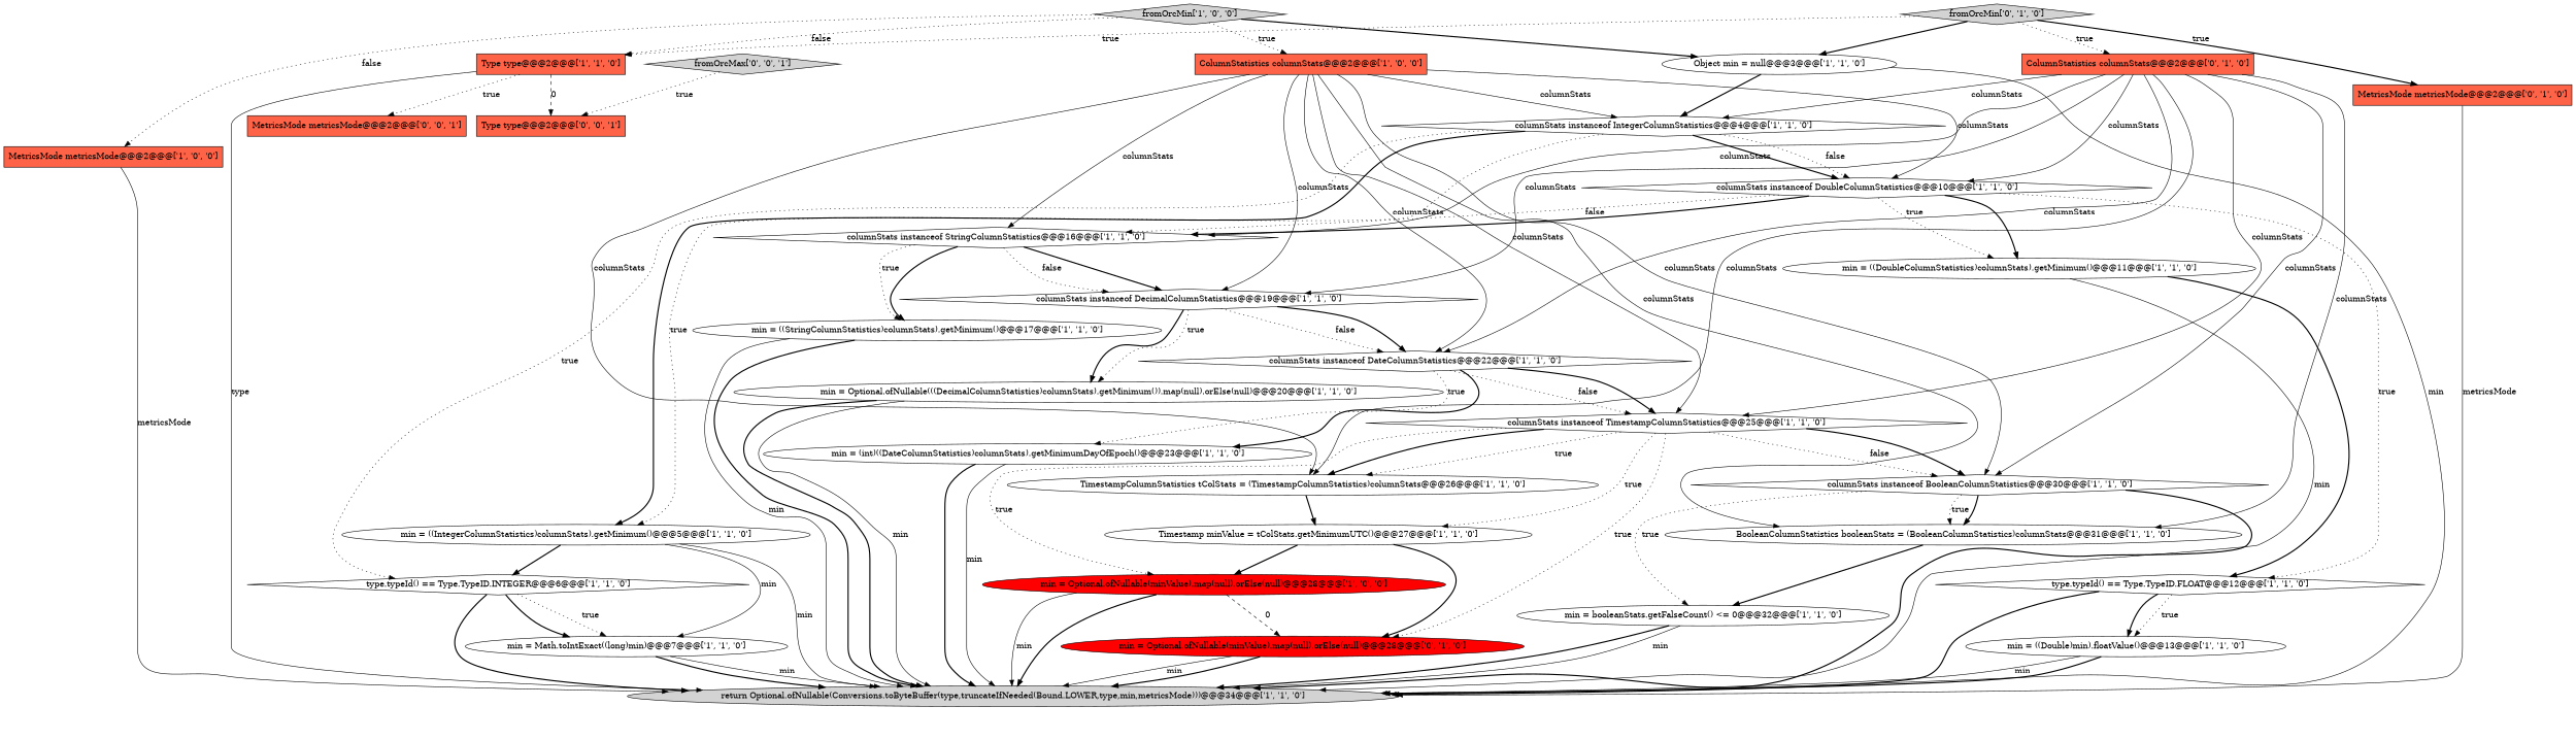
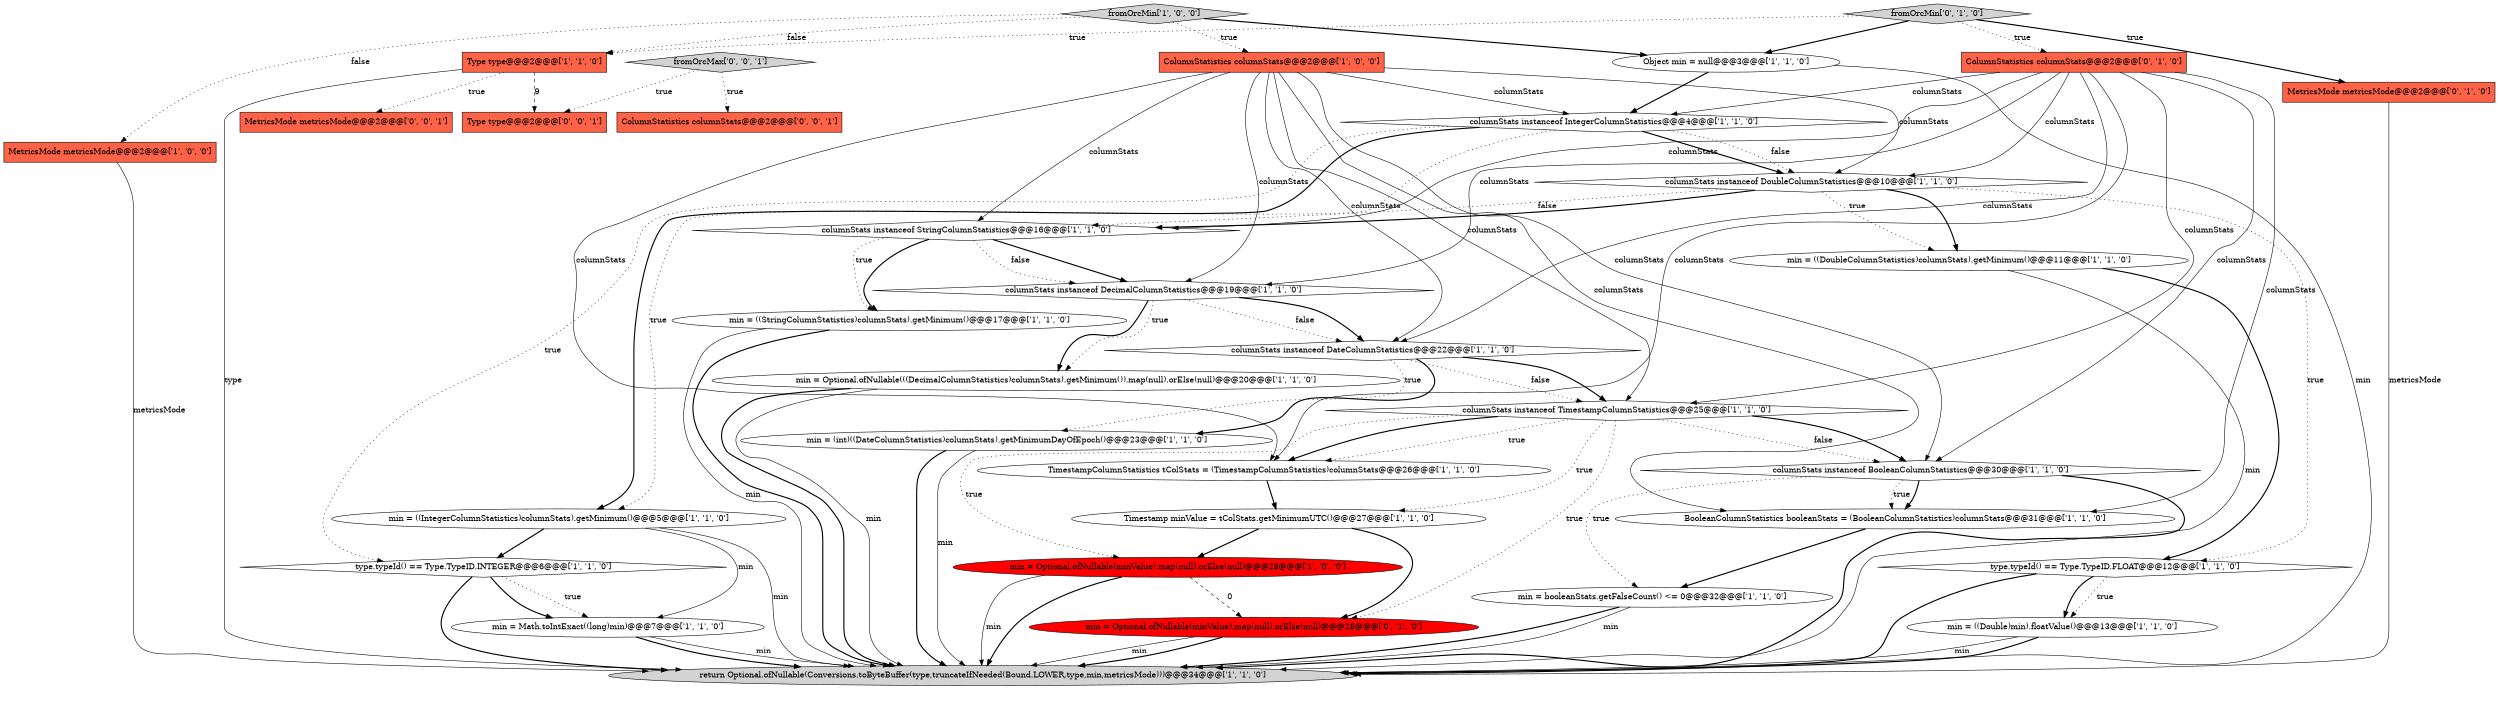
  digraph {
    node [fillcolor=white shape=ellipse style=filled]
    edge [style=bold]
    n1 [label="min = Optional.ofNullable(((DecimalColumnStatistics)columnStats).getMinimum()).map(null).orElse(null)@@@20@@@['1', '1', '0']"]
    n2 [fillcolor=lightgray label="return Optional.ofNullable(Conversions.toByteBuffer(type,truncateIfNeeded(Bound.LOWER,type,min,metricsMode)))@@@34@@@['1', '1', '0']"]
    n3 [fillcolor=tomato label="MetricsMode metricsMode@@@2@@@['0', '0', '1']" shape=box]
    n4 [fillcolor=tomato label="ColumnStatistics columnStats@@@2@@@['1', '0', '0']" shape=box]
    n5 [label="columnStats instanceof DateColumnStatistics@@@22@@@['1', '1', '0']" shape=diamond]
    n6 [label="columnStats instanceof TimestampColumnStatistics@@@25@@@['1', '1', '0']" shape=diamond]
    n7 [label="columnStats instanceof DecimalColumnStatistics@@@19@@@['1', '1', '0']" shape=diamond]
    n8 [label="BooleanColumnStatistics booleanStats = (BooleanColumnStatistics)columnStats@@@31@@@['1', '1', '0']"]
    n9 [label="columnStats instanceof IntegerColumnStatistics@@@4@@@['1', '1', '0']" shape=diamond]
    n10 [label="columnStats instanceof BooleanColumnStatistics@@@30@@@['1', '1', '0']" shape=diamond]
    n11 [label="columnStats instanceof StringColumnStatistics@@@16@@@['1', '1', '0']" shape=diamond]
    n12 [label="TimestampColumnStatistics tColStats = (TimestampColumnStatistics)columnStats@@@26@@@['1', '1', '0']"]
    n13 [label="columnStats instanceof DoubleColumnStatistics@@@10@@@['1', '1', '0']" shape=diamond]
    n14 [label="min = (int)((DateColumnStatistics)columnStats).getMinimumDayOfEpoch()@@@23@@@['1', '1', '0']"]
    n15 [label="Timestamp minValue = tColStats.getMinimumUTC()@@@27@@@['1', '1', '0']"]
    n16 [fillcolor=red label="min = Optional.ofNullable(minValue).map(null).orElse(null)@@@28@@@['1', '0', '0']"]
    n17 [fillcolor=red label="min = Optional.ofNullable(minValue).map(null).orElse(null)@@@28@@@['0', '1', '0']"]
    n18 [label="min = booleanStats.getFalseCount() <= 0@@@32@@@['1', '1', '0']"]
    n19 [label="min = ((IntegerColumnStatistics)columnStats).getMinimum()@@@5@@@['1', '1', '0']"]
    n20 [label="type.typeId() == Type.TypeID.INTEGER@@@6@@@['1', '1', '0']" shape=diamond]
    n21 [label="min = ((StringColumnStatistics)columnStats).getMinimum()@@@17@@@['1', '1', '0']"]
    n22 [label="type.typeId() == Type.TypeID.FLOAT@@@12@@@['1', '1', '0']" shape=diamond]
    n23 [label="min = ((DoubleColumnStatistics)columnStats).getMinimum()@@@11@@@['1', '1', '0']"]
    n24 [fillcolor=tomato label="Type type@@@2@@@['1', '1', '0']" shape=box]
    n25 [fillcolor=tomato label="Type type@@@2@@@['0', '0', '1']" shape=box]
    n26 [label="Object min = null@@@3@@@['1', '1', '0']"]
    n27 [fillcolor=lightgray label="fromOrcMin['1', '0', '0']" shape=diamond]
    n28 [fillcolor=tomato label="MetricsMode metricsMode@@@2@@@['1', '0', '0']" shape=box]
    n29 [fillcolor=lightgray label="fromOrcMax['0', '0', '1']" shape=diamond]
+   n30 [fillcolor=tomato label="ColumnStatistics columnStats@@@2@@@['0', '0', '1']" shape=box]
    n31 [fillcolor=tomato label="ColumnStatistics columnStats@@@2@@@['0', '1', '0']" shape=box]
    n32 [label="min = ((Double)min).floatValue()@@@13@@@['1', '1', '0']"]
    n33 [fillcolor=tomato label="MetricsMode metricsMode@@@2@@@['0', '1', '0']" shape=box]
    n34 [label="min = Math.toIntExact((long)min)@@@7@@@['1', '1', '0']"]
    n35 [fillcolor=lightgray label="fromOrcMin['0', '1', '0']" shape=diamond]
    n1 -> n2
    n1 -> n2 [label=min style=solid]
    n4 -> n5 [label=columnStats style=solid]
    n4 -> n6 [label=columnStats style=solid]
    n4 -> n7 [label=columnStats style=solid]
    n4 -> n8 [label=columnStats style=solid]
    n4 -> n9 [label=columnStats style=solid]
    n4 -> n10 [label=columnStats style=solid]
    n4 -> n11 [label=columnStats style=solid]
    n4 -> n12 [label=columnStats style=solid]
    n4 -> n13 [label=columnStats style=solid]
    n5 -> n6 [label=false style=dotted]
    n5 -> n6
    n5 -> n14
    n5 -> n14 [label=true style=dotted]
    n6 -> n10 [label=false style=dotted]
    n6 -> n10
    n6 -> n12 [label=true style=dotted]
    n6 -> n12
    n6 -> n15 [label=true style=dotted]
    n6 -> n16 [label=true style=dotted]
    n6 -> n17 [label=true style=dotted]
    n7 -> n1 [label=true style=dotted]
    n7 -> n1
    n7 -> n5 [label=false style=dotted]
    n7 -> n5
    n8 -> n18
    n9 -> n13
    n9 -> n13 [label=false style=dotted]
    n9 -> n19
    n9 -> n19 [label=true style=dotted]
    n9 -> n20 [label=true style=dotted]
    n10 -> n2
    n10 -> n8
    n10 -> n8 [label=true style=dotted]
    n10 -> n18 [label=true style=dotted]
    n11 -> n7
    n11 -> n7 [label=false style=dotted]
    n11 -> n21
    n11 -> n21 [label=true style=dotted]
    n12 -> n15
    n13 -> n11 [label=false style=dotted]
    n13 -> n11
    n13 -> n22 [label=true style=dotted]
    n13 -> n23
    n13 -> n23 [label=true style=dotted]
    n14 -> n2
    n14 -> n2 [label=min style=solid]
    n15 -> n16
    n15 -> n17
    n16 -> n2 [label=min style=solid]
    n16 -> n2
    n16 -> n17 [label=0 style=dashed]
    n17 -> n2 [label=min style=solid]
    n17 -> n2
    n18 -> n2
    n18 -> n2 [label=min style=solid]
    n19 -> n2 [label=min style=solid]
    n19 -> n20
    n19 -> n34 [label=min style=solid]
    n20 -> n2
    n20 -> n34 [label=true style=dotted]
    n20 -> n34
    n21 -> n2
    n21 -> n2 [label=min style=solid]
    n22 -> n2
    n22 -> n32 [label=true style=dotted]
    n22 -> n32
    n23 -> n2 [label=min style=solid]
    n23 -> n22
    n24 -> n2 [label=type style=solid]
    n24 -> n3 [label=true style=dotted]
-   n24 -> n25 [label=0 style=dashed]
+   n24 -> n25 [label=9 style=dashed]
    n26 -> n2 [label=min style=solid]
    n26 -> n9
    n27 -> n4 [label=true style=dotted]
    n27 -> n24 [label=false style=dotted]
    n27 -> n26
    n27 -> n28 [label=false style=dotted]
    n28 -> n2 [label=metricsMode style=solid]
    n29 -> n25 [label=true style=dotted]
+   n29 -> n30 [label=true style=dotted]
    n31 -> n5 [label=columnStats style=solid]
    n31 -> n6 [label=columnStats style=solid]
    n31 -> n7 [label=columnStats style=solid]
    n31 -> n8 [label=columnStats style=solid]
    n31 -> n9 [label=columnStats style=solid]
    n31 -> n10 [label=columnStats style=solid]
    n31 -> n11 [label=columnStats style=solid]
    n31 -> n12 [label=columnStats style=solid]
    n31 -> n13 [label=columnStats style=solid]
    n32 -> n2 [label=min style=solid]
    n32 -> n2
    n33 -> n2 [label=metricsMode style=solid]
    n34 -> n2
    n34 -> n2 [label=min style=solid]
    n35 -> n24 [label=true style=dotted]
    n35 -> n26
    n35 -> n31 [label=true style=dotted]
    n35 -> n33 [label=true]
  }
